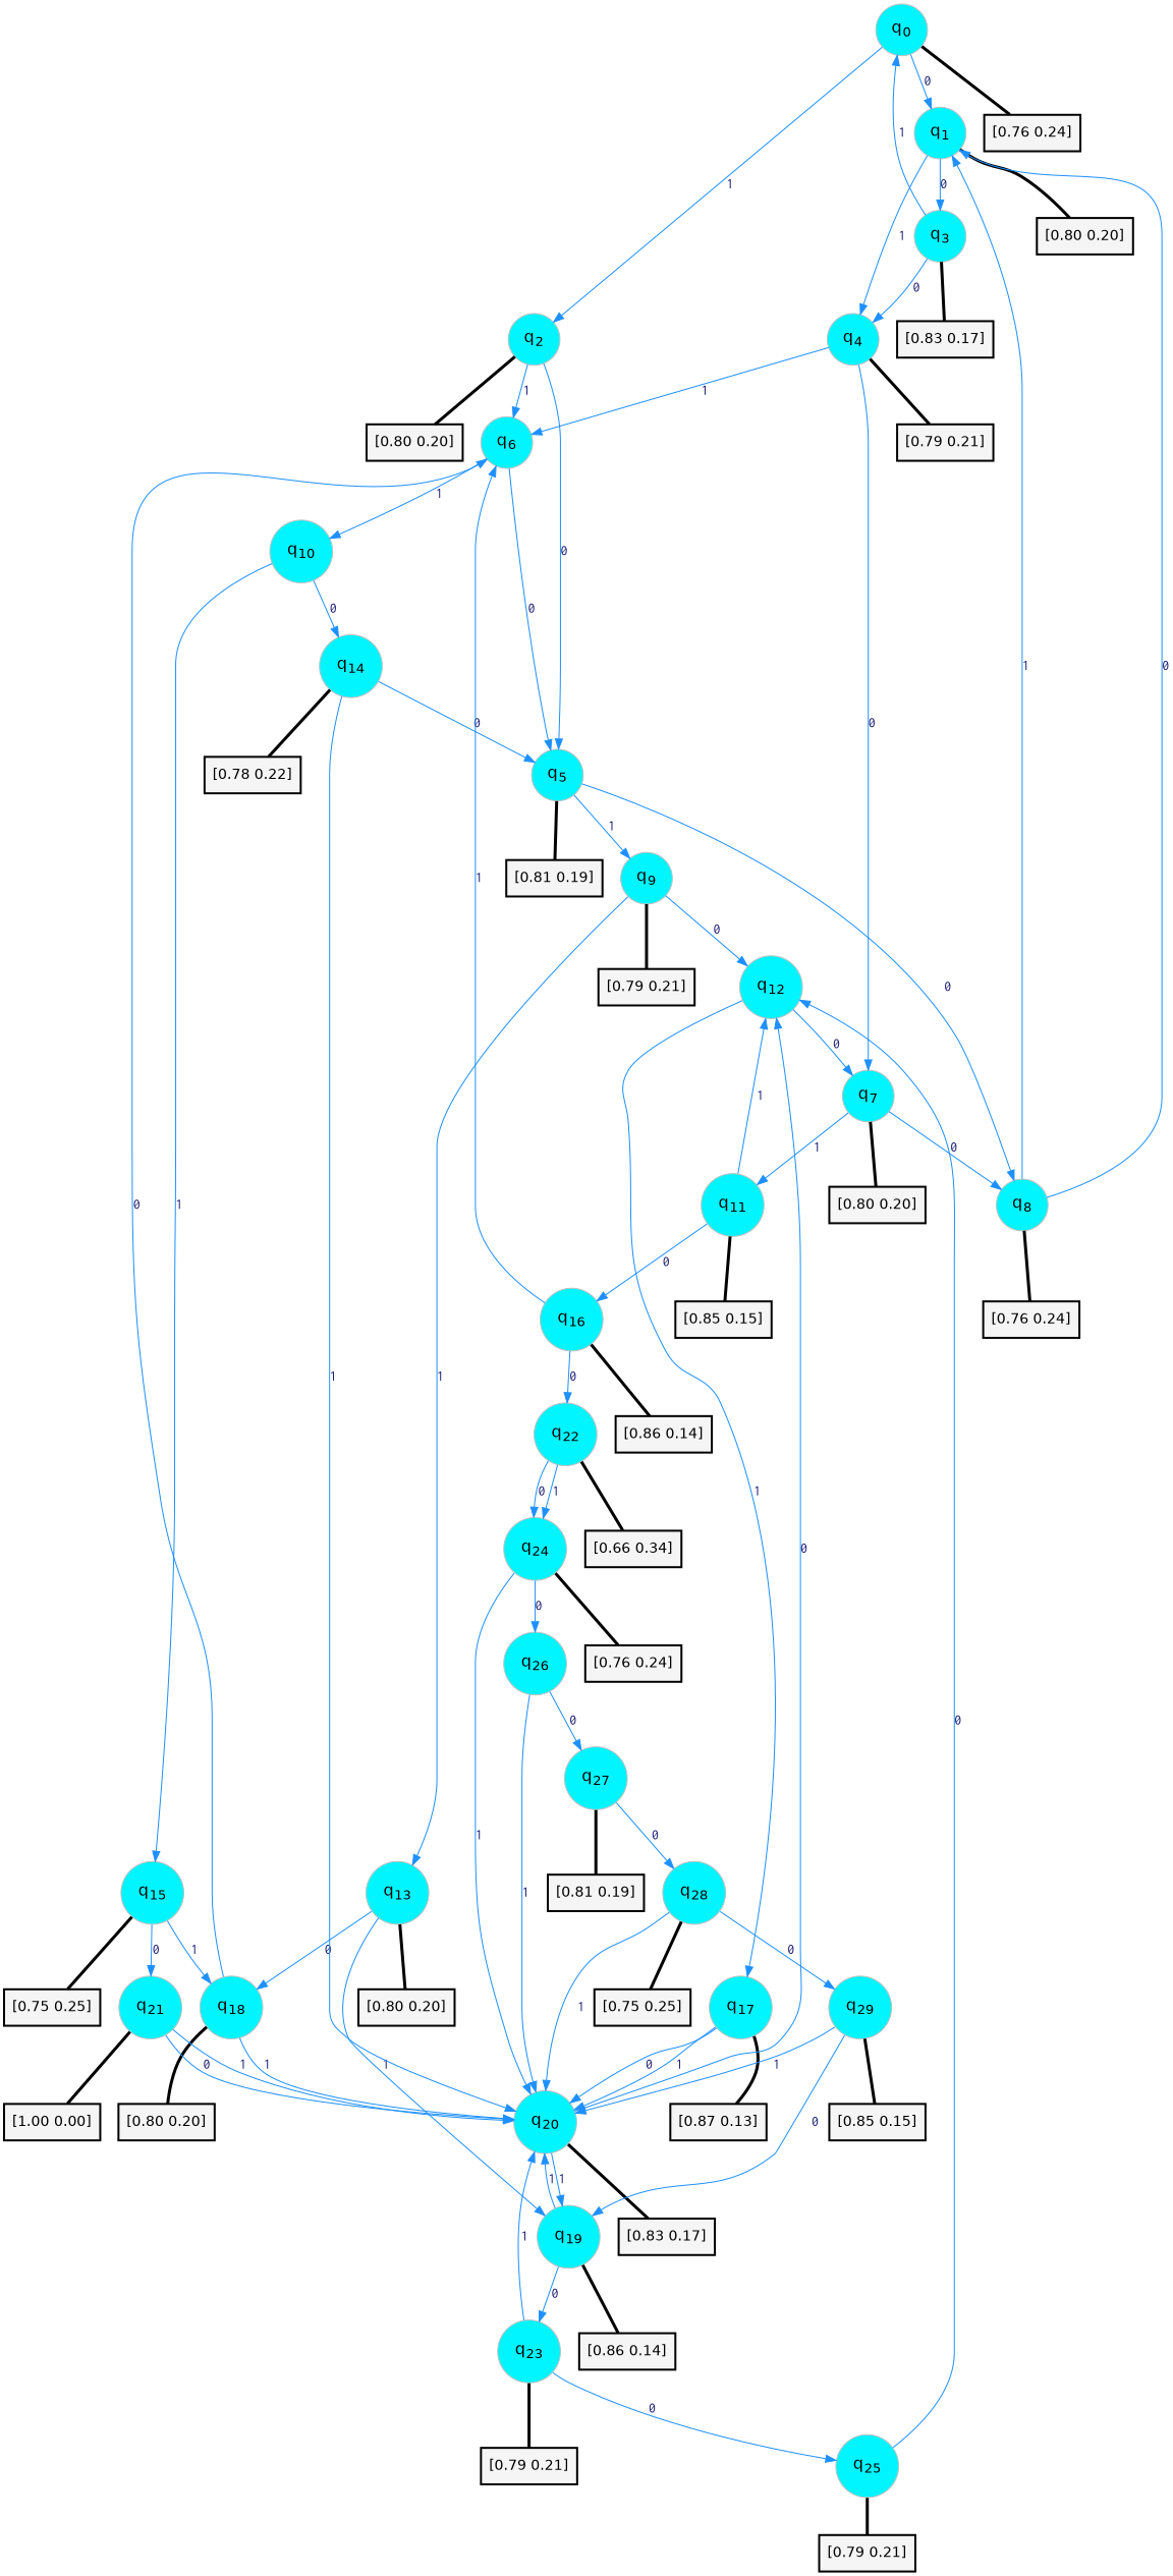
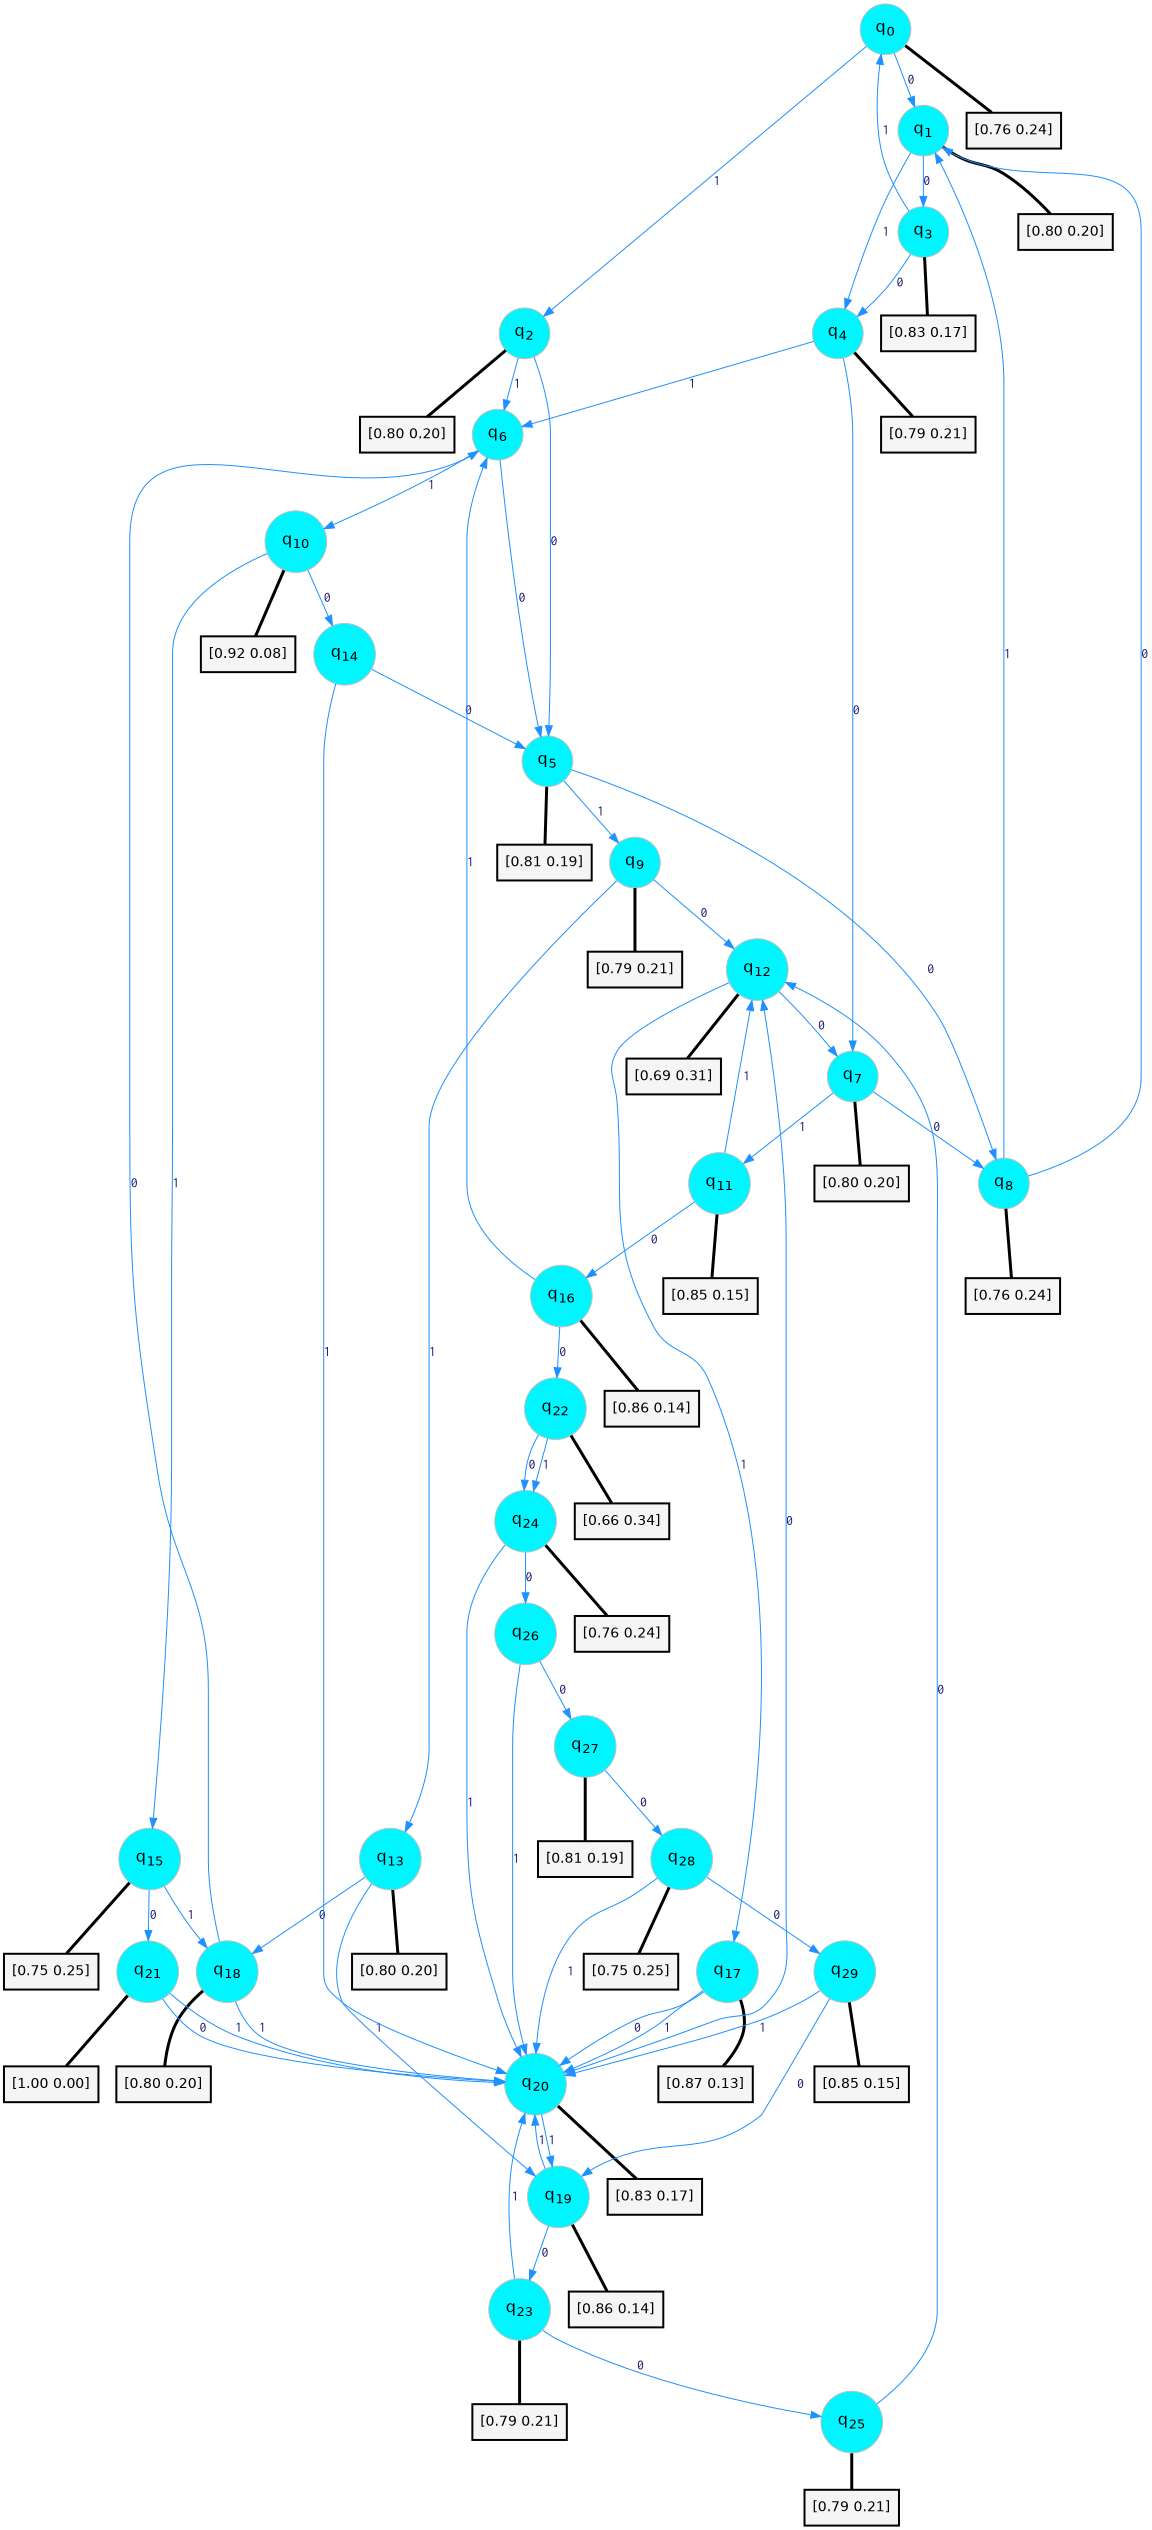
  digraph {
    rankdir=TD
    node [color=gray fillcolor=turquoise1 fontcolor=black fontname=Helvetica fontsize=16 fontweight=bold shape=circle style=filled]
    edge [arrowsize=1 color=dodgerblue1 fontcolor=midnightblue fontname=courier fontweight=bold penwidth=1 style=solid weight=20]
    n1 [label=<q<SUB>0</SUB>>]
    n2 [label=<q<SUB>1</SUB>>]
    n3 [label=<q<SUB>2</SUB>>]
    n4 [color=black fillcolor=whitesmoke fontsize=14 label="[0.76 0.24]" penwidth=2 shape=box]
    n5 [label=<q<SUB>3</SUB>>]
    n6 [label=<q<SUB>4</SUB>>]
    n7 [color=black fillcolor=whitesmoke fontsize=14 label="[0.80 0.20]" penwidth=2 shape=box]
    n8 [label=<q<SUB>5</SUB>>]
    n9 [label=<q<SUB>6</SUB>>]
    n10 [color=black fillcolor=whitesmoke fontsize=14 label="[0.80 0.20]" penwidth=2 shape=box]
    n11 [color=black fillcolor=whitesmoke fontsize=14 label="[0.83 0.17]" penwidth=2 shape=box]
    n12 [label=<q<SUB>7</SUB>>]
    n13 [color=black fillcolor=whitesmoke fontsize=14 label="[0.79 0.21]" penwidth=2 shape=box]
    n14 [label=<q<SUB>8</SUB>>]
    n15 [label=<q<SUB>9</SUB>>]
    n16 [color=black fillcolor=whitesmoke fontsize=14 label="[0.81 0.19]" penwidth=2 shape=box]
    n17 [label=<q<SUB>10</SUB>>]
    n18 [label=<q<SUB>11</SUB>>]
    n19 [color=black fillcolor=whitesmoke fontsize=14 label="[0.80 0.20]" penwidth=2 shape=box]
    n20 [color=black fillcolor=whitesmoke fontsize=14 label="[0.76 0.24]" penwidth=2 shape=box]
    n21 [label=<q<SUB>12</SUB>>]
    n22 [label=<q<SUB>13</SUB>>]
    n23 [color=black fillcolor=whitesmoke fontsize=14 label="[0.79 0.21]" penwidth=2 shape=box]
    n24 [label=<q<SUB>14</SUB>>]
    n25 [label=<q<SUB>15</SUB>>]
+   n26 [color=black fillcolor=whitesmoke fontsize=14 label="[0.92 0.08]" penwidth=2 shape=box]
    n27 [label=<q<SUB>16</SUB>>]
    n28 [color=black fillcolor=whitesmoke fontsize=14 label="[0.85 0.15]" penwidth=2 shape=box]
    n29 [label=<q<SUB>17</SUB>>]
+   n30 [color=black fillcolor=whitesmoke fontsize=14 label="[0.69 0.31]" penwidth=2 shape=box]
    n31 [label=<q<SUB>18</SUB>>]
    n32 [label=<q<SUB>19</SUB>>]
    n33 [color=black fillcolor=whitesmoke fontsize=14 label="[0.80 0.20]" penwidth=2 shape=box]
    n34 [label=<q<SUB>20</SUB>>]
-   n35 [color=black fillcolor=whitesmoke fontsize=14 label="[0.78 0.22]" penwidth=2 shape=box]
    n36 [label=<q<SUB>21</SUB>>]
    n37 [color=black fillcolor=whitesmoke fontsize=14 label="[0.75 0.25]" penwidth=2 shape=box]
    n38 [label=<q<SUB>22</SUB>>]
    n39 [color=black fillcolor=whitesmoke fontsize=14 label="[0.86 0.14]" penwidth=2 shape=box]
    n40 [color=black fillcolor=whitesmoke fontsize=14 label="[0.87 0.13]" penwidth=2 shape=box]
    n41 [color=black fillcolor=whitesmoke fontsize=14 label="[0.80 0.20]" penwidth=2 shape=box]
    n42 [label=<q<SUB>23</SUB>>]
    n43 [color=black fillcolor=whitesmoke fontsize=14 label="[0.86 0.14]" penwidth=2 shape=box]
    n44 [color=black fillcolor=whitesmoke fontsize=14 label="[0.83 0.17]" penwidth=2 shape=box]
    n45 [color=black fillcolor=whitesmoke fontsize=14 label="[1.00 0.00]" penwidth=2 shape=box]
    n46 [label=<q<SUB>24</SUB>>]
    n47 [color=black fillcolor=whitesmoke fontsize=14 label="[0.66 0.34]" penwidth=2 shape=box]
    n48 [label=<q<SUB>25</SUB>>]
    n49 [color=black fillcolor=whitesmoke fontsize=14 label="[0.79 0.21]" penwidth=2 shape=box]
    n50 [label=<q<SUB>26</SUB>>]
    n51 [color=black fillcolor=whitesmoke fontsize=14 label="[0.76 0.24]" penwidth=2 shape=box]
    n52 [color=black fillcolor=whitesmoke fontsize=14 label="[0.79 0.21]" penwidth=2 shape=box]
    n53 [label=<q<SUB>27</SUB>>]
    n54 [label=<q<SUB>28</SUB>>]
    n55 [color=black fillcolor=whitesmoke fontsize=14 label="[0.81 0.19]" penwidth=2 shape=box]
    n56 [label=<q<SUB>29</SUB>>]
    n57 [color=black fillcolor=whitesmoke fontsize=14 label="[0.75 0.25]" penwidth=2 shape=box]
    n58 [color=black fillcolor=whitesmoke fontsize=14 label="[0.85 0.15]" penwidth=2 shape=box]
    n1 -> n2 [label=0]
    n1 -> n3 [label=1]
    n1 -> n4 [arrowhead=none color=black penwidth=3]
    n2 -> n5 [label=0]
    n2 -> n6 [label=1]
    n2 -> n7 [arrowhead=none color=black penwidth=3]
    n3 -> n8 [label=0]
    n3 -> n9 [label=1]
    n3 -> n10 [arrowhead=none color=black penwidth=3]
    n5 -> n1 [label=1]
    n5 -> n6 [label=0]
    n5 -> n11 [arrowhead=none color=black penwidth=3]
    n6 -> n9 [label=1]
    n6 -> n12 [label=0]
    n6 -> n13 [arrowhead=none color=black penwidth=3]
    n8 -> n14 [label=0]
    n8 -> n15 [label=1]
    n8 -> n16 [arrowhead=none color=black penwidth=3]
    n9 -> n8 [label=0]
    n9 -> n17 [label=1]
    n12 -> n14 [label=0]
    n12 -> n18 [label=1]
    n12 -> n19 [arrowhead=none color=black penwidth=3]
    n14 -> n2 [label=0]
    n14 -> n2 [label=1]
    n14 -> n20 [arrowhead=none color=black penwidth=3]
    n15 -> n21 [label=0]
    n15 -> n22 [label=1]
    n15 -> n23 [arrowhead=none color=black penwidth=3]
    n17 -> n24 [label=0]
    n17 -> n25 [label=1]
+   n17 -> n26 [arrowhead=none color=black penwidth=3]
    n18 -> n21 [label=1]
    n18 -> n27 [label=0]
    n18 -> n28 [arrowhead=none color=black penwidth=3]
    n21 -> n12 [label=0]
    n21 -> n29 [label=1]
+   n21 -> n30 [arrowhead=none color=black penwidth=3]
    n22 -> n31 [label=0]
    n22 -> n32 [label=1]
    n22 -> n33 [arrowhead=none color=black penwidth=3]
    n24 -> n8 [label=0]
    n24 -> n34 [label=1]
-   n24 -> n35 [arrowhead=none color=black penwidth=3]
    n25 -> n31 [label=1]
    n25 -> n36 [label=0]
    n25 -> n37 [arrowhead=none color=black penwidth=3]
    n27 -> n9 [label=1]
    n27 -> n38 [label=0]
    n27 -> n39 [arrowhead=none color=black penwidth=3]
    n29 -> n34 [label=0]
    n29 -> n34 [label=1]
    n29 -> n40 [arrowhead=none color=black penwidth=3]
    n31 -> n9 [label=0]
    n31 -> n34 [label=1]
    n31 -> n41 [arrowhead=none color=black penwidth=3]
    n32 -> n34 [label=1]
    n32 -> n42 [label=0]
    n32 -> n43 [arrowhead=none color=black penwidth=3]
    n34 -> n21 [label=0]
    n34 -> n32 [label=1]
    n34 -> n44 [arrowhead=none color=black penwidth=3]
    n36 -> n34 [label=0]
    n36 -> n34 [label=1]
    n36 -> n45 [arrowhead=none color=black penwidth=3]
    n38 -> n46 [label=0]
    n38 -> n46 [label=1]
    n38 -> n47 [arrowhead=none color=black penwidth=3]
    n42 -> n34 [label=1]
    n42 -> n48 [label=0]
    n42 -> n49 [arrowhead=none color=black penwidth=3]
    n46 -> n34 [label=1]
    n46 -> n50 [label=0]
    n46 -> n51 [arrowhead=none color=black penwidth=3]
    n48 -> n21 [label=0]
    n48 -> n52 [arrowhead=none color=black penwidth=3]
    n50 -> n34 [label=1]
    n50 -> n53 [label=0]
    n53 -> n54 [label=0]
    n53 -> n55 [arrowhead=none color=black penwidth=3]
    n54 -> n34 [label=1]
    n54 -> n56 [label=0]
    n54 -> n57 [arrowhead=none color=black penwidth=3]
    n56 -> n32 [label=0]
    n56 -> n34 [label=1]
    n56 -> n58 [arrowhead=none color=black penwidth=3]
  }
